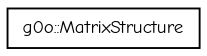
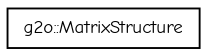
  digraph {
    rankdir=LR
    fontname="Comic Neue"
-   n1 [color=black fillcolor=white fontname="Comic Neue" fontsize=10 height=0.2 label="g0o::MatrixStructure" shape=record style=filled width=0.4]
+   n1 [color=black fillcolor=white fontname="Comic Neue" fontsize=10 height=0.2 label="g2o::MatrixStructure" shape=record style=filled width=0.4]
  }
